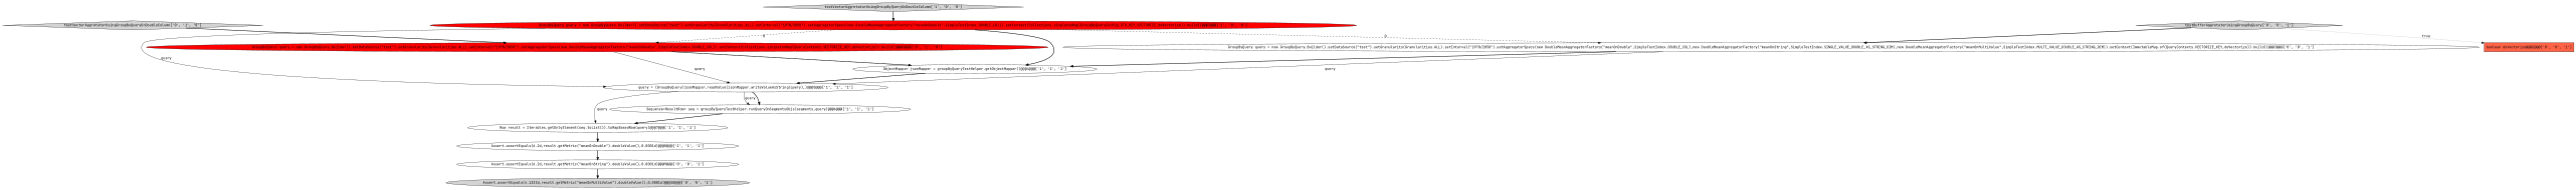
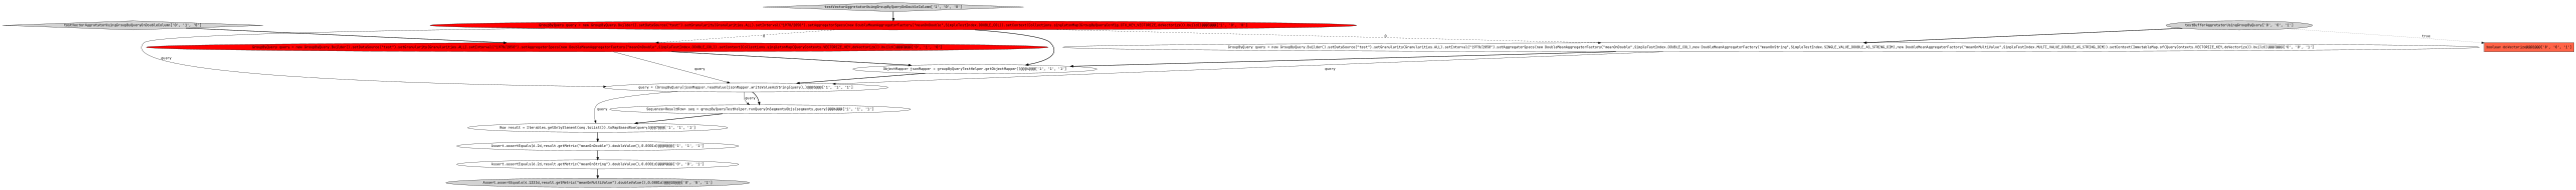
  digraph {
    fontname="JetBrains Mono"
    node [fillcolor=white fontname="JetBrains Mono" shape=ellipse style=filled]
    edge [fontname="JetBrains Mono" style=bold]
    n1 [fillcolor=red label="GroupByQuery query = new GroupByQuery.Builder().setDataSource(\"test\").setGranularity(Granularities.ALL).setInterval(\"1970/2050\").setAggregatorSpecs(new DoubleMeanAggregatorFactory(\"meanOnDouble\",SimpleTestIndex.DOUBLE_COL)).setContext(Collections.singletonMap(GroupByQueryConfig.CTX_KEY_VECTORIZE,doVectorize)).build()@@@3@@@['1', '0', '0']"]
    n2 [label="query = (GroupByQuery)jsonMapper.readValue(jsonMapper.writeValueAsString(query),)@@@5@@@['1', '1', '1']"]
    n3 [label="GroupByQuery query = new GroupByQuery.Builder().setDataSource(\"test\").setGranularity(Granularities.ALL).setInterval(\"1970/2050\").setAggregatorSpecs(new DoubleMeanAggregatorFactory(\"meanOnDouble\",SimpleTestIndex.DOUBLE_COL),new DoubleMeanAggregatorFactory(\"meanOnString\",SimpleTestIndex.SINGLE_VALUE_DOUBLE_AS_STRING_DIM),new DoubleMeanAggregatorFactory(\"meanOnMultiValue\",SimpleTestIndex.MULTI_VALUE_DOUBLE_AS_STRING_DIM)).setContext(ImmutableMap.of(QueryContexts.VECTORIZE_KEY,doVectorize)).build()@@@3@@@['0', '0', '1']"]
    n4 [fillcolor=red label="GroupByQuery query = new GroupByQuery.Builder().setDataSource(\"test\").setGranularity(Granularities.ALL).setInterval(\"1970/2050\").setAggregatorSpecs(new DoubleMeanAggregatorFactory(\"meanOnDouble\",SimpleTestIndex.DOUBLE_COL)).setContext(Collections.singletonMap(QueryContexts.VECTORIZE_KEY,doVectorize)).build()@@@3@@@['0', '1', '0']"]
    n5 [label="ObjectMapper jsonMapper = groupByQueryTestHelper.getObjectMapper()@@@4@@@['1', '1', '1']"]
    n6 [label="Row result = Iterables.getOnlyElement(seq.toList()).toMapBasedRow(query)@@@7@@@['1', '1', '1']"]
    n7 [label="Sequence<ResultRow> seq = groupByQueryTestHelper.runQueryOnSegmentsObjs(segments,query)@@@6@@@['1', '1', '1']"]
-   n8 [fillcolor=lightgray label="testBufferAggretatorUsingGroupByQuery['0', '0', '1']" shape=diamond]
+   n8 [fillcolor=lightgray label="testBufferAggretatorUsingGroupByQuery['0', '0', '1']"]
    n9 [fillcolor=tomato label="boolean doVectorize@@@2@@@['0', '0', '1']" shape=box]
    n10 [fillcolor=lightgray label="Assert.assertEquals(4.1333d,result.getMetric(\"meanOnMultiValue\").doubleValue(),0.0001d)@@@10@@@['0', '0', '1']"]
    n11 [label="Assert.assertEquals(6.2d,result.getMetric(\"meanOnDouble\").doubleValue(),0.0001d)@@@8@@@['1', '1', '1']"]
    n12 [label="Assert.assertEquals(6.2d,result.getMetric(\"meanOnString\").doubleValue(),0.0001d)@@@9@@@['0', '0', '1']"]
    n13 [fillcolor=lightgray label="testVectorAggretatorUsingGroupByQueryOnDoubleColumn['1', '0', '0']" shape=diamond]
    n14 [fillcolor=lightgray label="testVectorAggretatorUsingGroupByQueryOnDoubleColumn['0', '1', '0']" shape=diamond]
    n1 -> n2 [label=query style=solid]
    n1 -> n3 [label=0 style=dashed]
    n1 -> n4 [label=0 style=dashed]
    n1 -> n5
    n2 -> n6 [label=query style=solid]
    n2 -> n7
    n2 -> n7 [label=query style=solid]
    n3 -> n2 [label=query style=solid]
    n3 -> n5
    n4 -> n2 [label=query style=solid]
    n4 -> n5
    n5 -> n2
    n6 -> n11
    n7 -> n6
    n8 -> n3
    n8 -> n9 [label=true style=dotted]
    n11 -> n12
    n12 -> n10
    n13 -> n1
    n14 -> n4
  }
